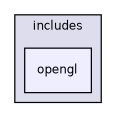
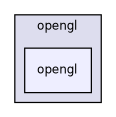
  digraph {
    compound=true
    n1 [fillcolor="#eeeeff" fontname=Helvetica fontsize=10 label=opengl pencolor=black shape=box style=filled]
    subgraph cluster_1 {
      bgcolor="#ddddee"
      fontname=Helvetica
      fontsize=10
-     label=includes
+     label=opengl
      pencolor=black
      n1
    }
  }
